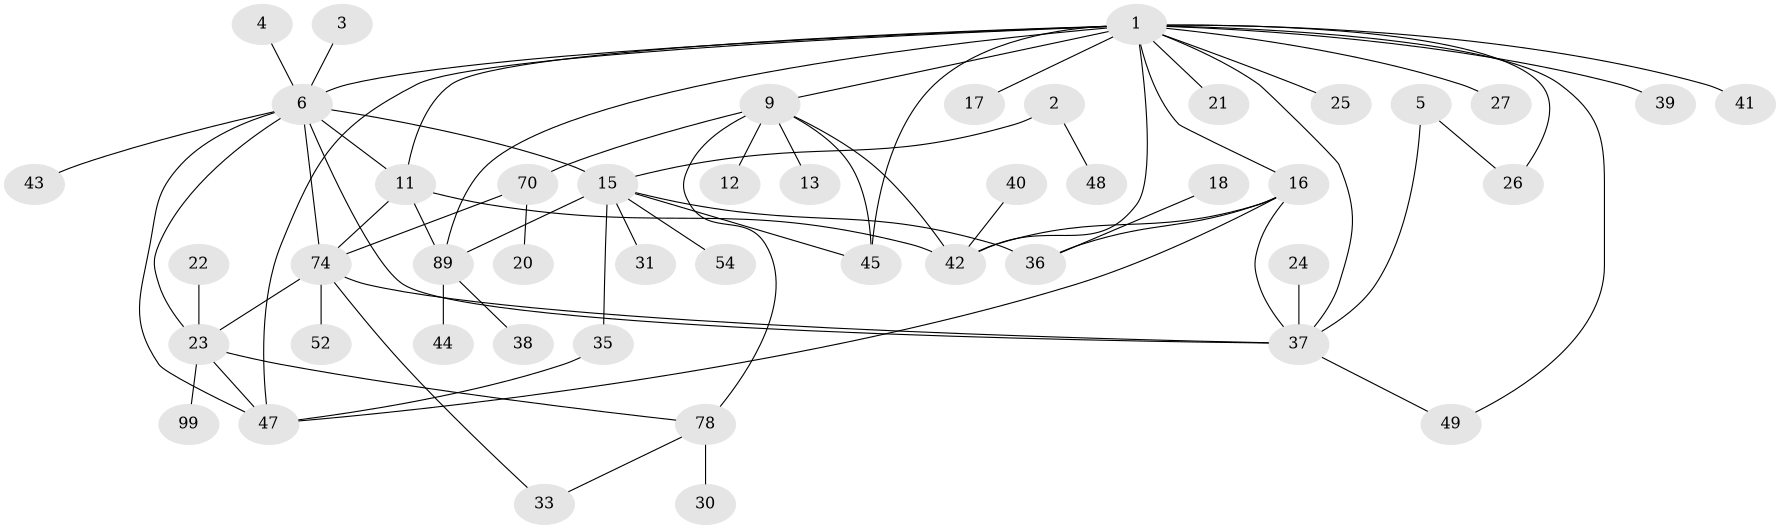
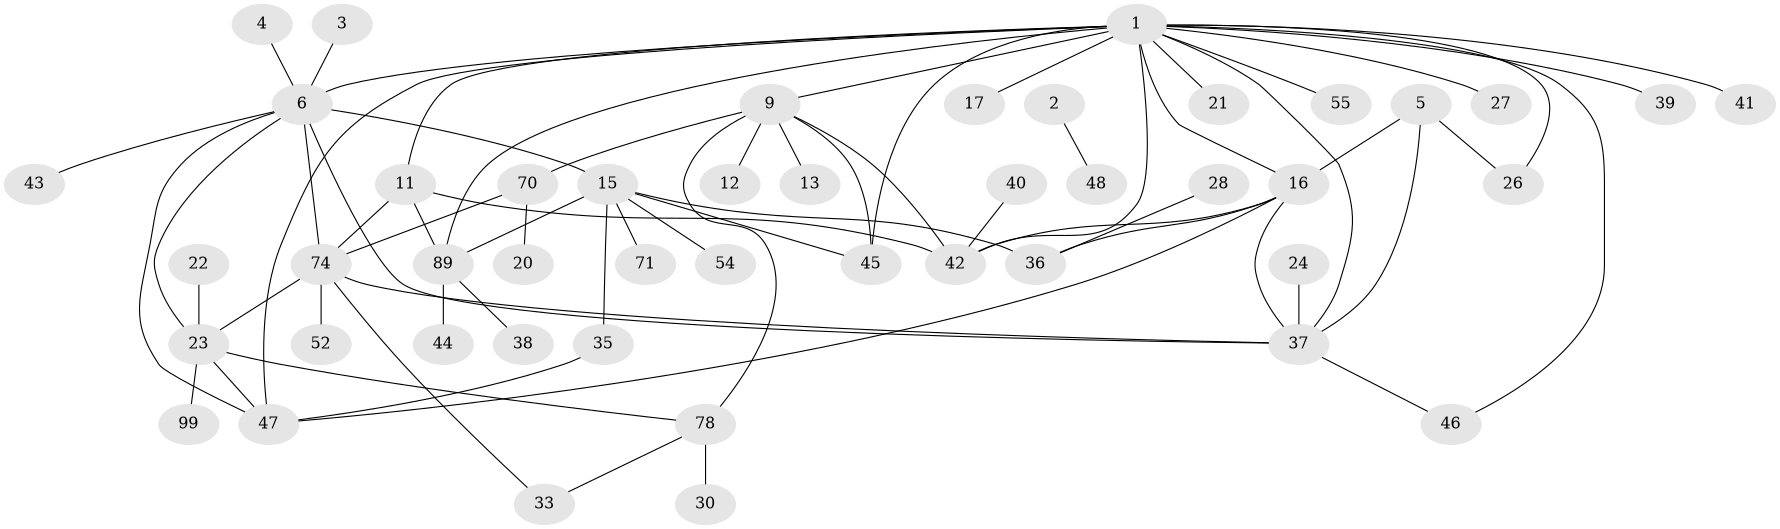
  graph {
    node [color=gray90 style=filled]
    edge [weight=1.0]
    1
    6
    9
    11
    16
    17
    n7 [label=89]
    21
-   25
+   25 [label=55]
    26
    27
    37
    39
    41
    42
    45
    47
-   49
+   49 [label=46]
    15
    n20 [label=74]
    23
    43
    12
    n24 [label=70]
    13
    n26 [label=78]
    36
    38
    44
    2
    48
-   31
+   31 [label=71]
    n33 [label=54]
    35
    3
    4
    5
    n38 [label=52]
    33
    n40 [label=99]
    20
    30
-   18
+   18 [label=28]
    22
    24
    40
    1 -- 6 [weight=2.0]
    1 -- 9
    1 -- 11
    1 -- 16
    1 -- 17
    1 -- n7
    1 -- 21
    1 -- 25
    1 -- 26
    1 -- 27
    1 -- 37
    1 -- 39
    1 -- 41
    1 -- 42
    1 -- 45
    1 -- 47
    1 -- 49
-   6 -- 11
    6 -- 37
    6 -- 47
    6 -- 15
    6 -- n20 [weight=3.0]
    6 -- 23
    6 -- 43
    9 -- 42
    9 -- 45
    9 -- 12
    9 -- n24
    9 -- 13
    9 -- n26 [weight=2.0]
    11 -- n7
    11 -- 42
    11 -- n20
    16 -- 37
    16 -- 42
    16 -- 47
    16 -- 36
    n7 -- 38
    n7 -- 44
    37 -- 49
    15 -- n7
    15 -- 45
    15 -- 36
    15 -- 31
    15 -- n33
    15 -- 35
    n20 -- 37
    n20 -- 23
    n20 -- n38
    n20 -- 33
    23 -- 47
    23 -- n26
    23 -- n40
    n24 -- n20
    n24 -- 20
    n26 -- 33
    n26 -- 30
-   2 -- 15
    2 -- 48
    35 -- 47
    3 -- 6
    4 -- 6
+   5 -- 16
    5 -- 26
    5 -- 37
    18 -- 36
    22 -- 23
    24 -- 37
    40 -- 42
  }
